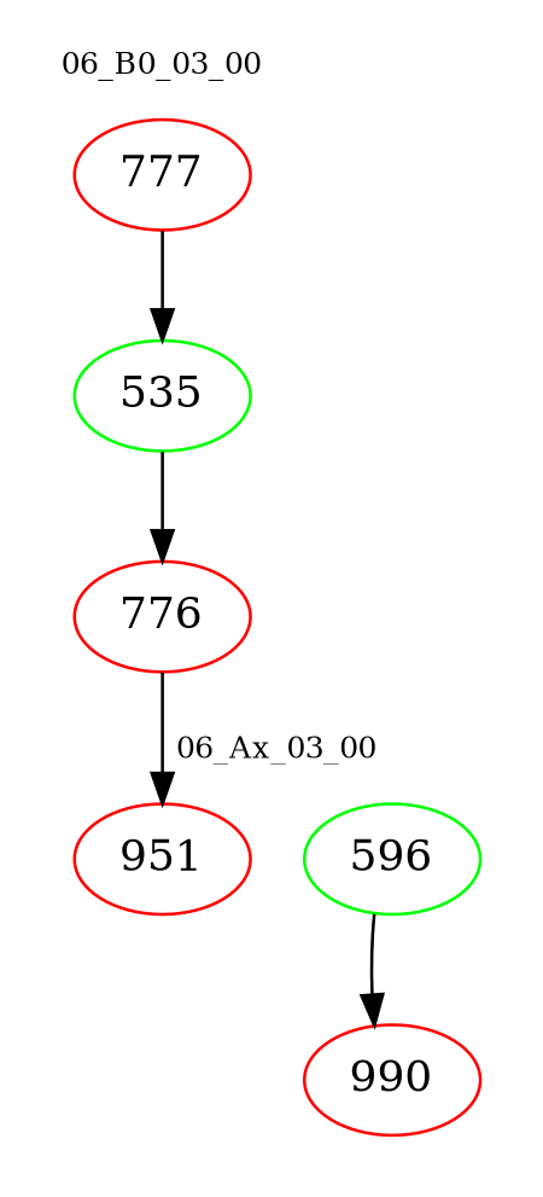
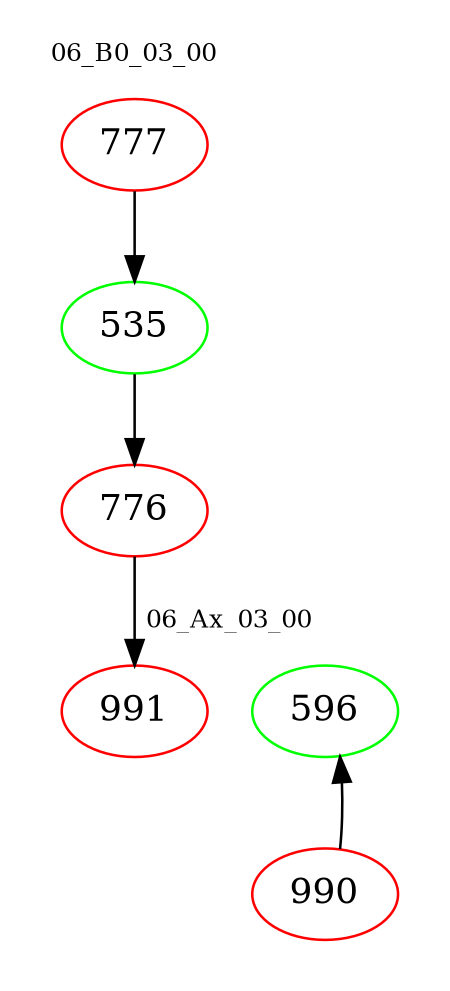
  digraph {
    node [color=red]
    edge [color=black]
    n1 [color=green label=596]
    n2 [label=990]
-   n3 [label=951]
+   n3 [label=991]
    n4 [color=green label=535]
    n5 [label=776]
    n6 [label=777]
    subgraph cluster_1 {
      color=white
      fontsize=10
      label="06_Ax_03_00"
      n1
      n2
      n3
    }
    subgraph cluster_2 {
      color=white
      fontsize=10
      label="06_B0_03_00"
      n4
      n5
      n6
    }
-   n1 -> n2
+   n2 -> n1
    n4 -> n5
    n5 -> n3
    n6 -> n4
  }
